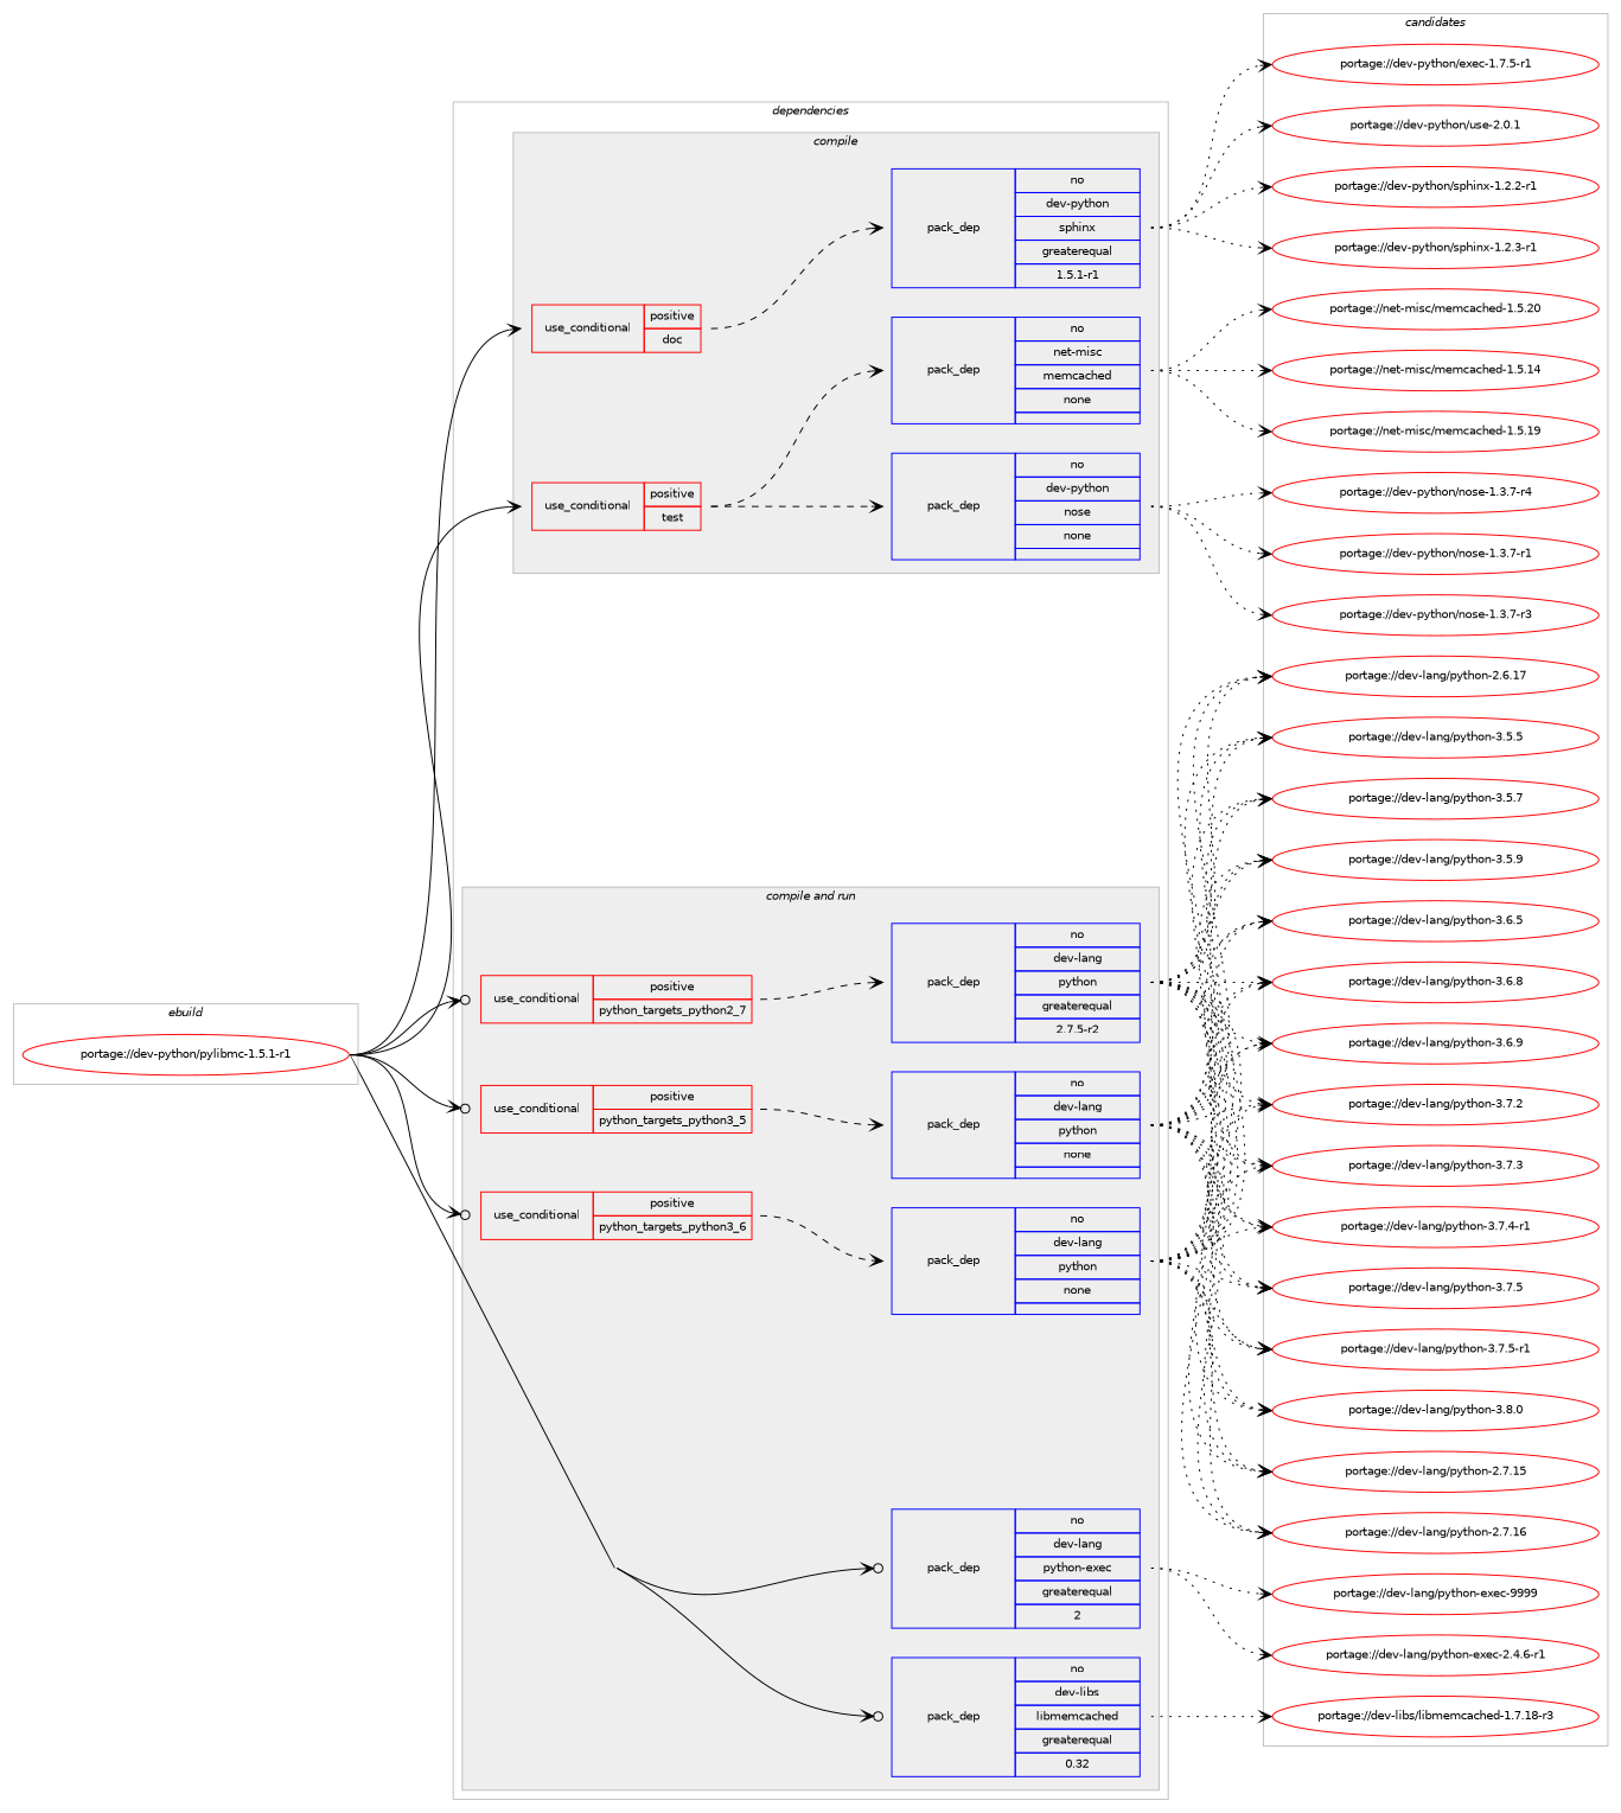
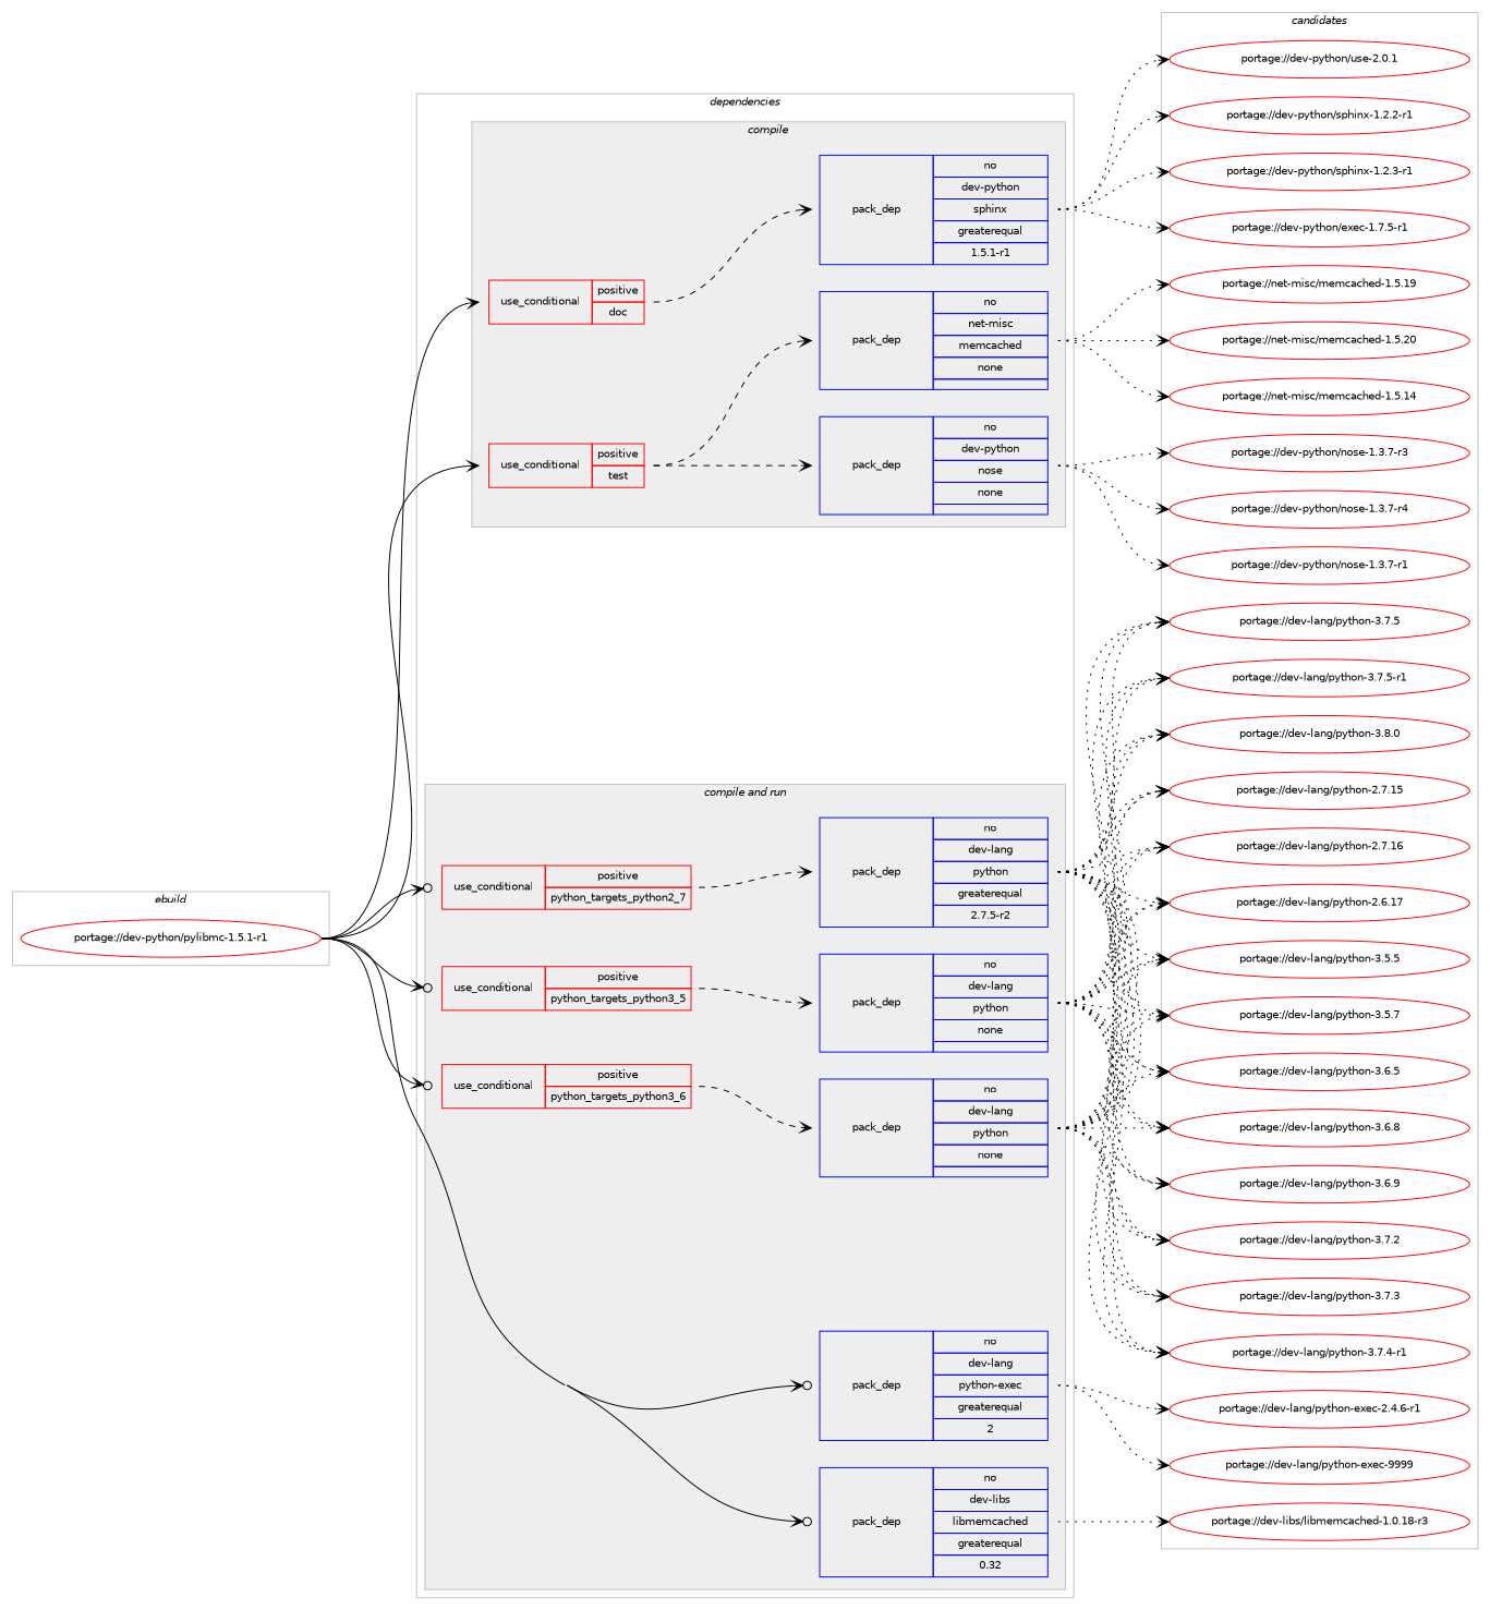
  digraph {
    compound=true
    concentrate=true
    fontname=Helvetica
    fontsize=10
    newrank=true
    rankdir=LR
    ranksep=1.5
    node [color=red fontname=Helvetica fontsize=10]
    edge [arrowhead=vee headport=w style=dotted tailport=e weight=100]
    n1 [label="portage://dev-python/pylibmc-1.5.1-r1" width=4]
    n2 [color=blue label=<<TABLE BORDER="0" CELLBORDER="1" CELLSPACING="0" CELLPADDING="4" WIDTH="220"><TR><TD ROWSPAN="6" CELLPADDING="30">pack_dep</TD></TR><TR><TD WIDTH="110">no</TD></TR><TR><TD>dev-python</TD></TR><TR><TD>sphinx</TD></TR><TR><TD>greaterequal</TD></TR><TR><TD>1.5.1-r1</TD></TR></TABLE>> shape=none]
    n3 [label=<<TABLE BORDER="0" CELLBORDER="1" CELLSPACING="0" CELLPADDING="4"><TR><TD ROWSPAN="3" CELLPADDING="10">use_conditional</TD></TR><TR><TD>positive</TD></TR><TR><TD>doc</TD></TR></TABLE>> shape=none]
    n4 [color=blue label=<<TABLE BORDER="0" CELLBORDER="1" CELLSPACING="0" CELLPADDING="4" WIDTH="220"><TR><TD ROWSPAN="6" CELLPADDING="30">pack_dep</TD></TR><TR><TD WIDTH="110">no</TD></TR><TR><TD>net-misc</TD></TR><TR><TD>memcached</TD></TR><TR><TD>none</TD></TR><TR><TD></TD></TR></TABLE>> shape=none]
    n5 [color=blue label=<<TABLE BORDER="0" CELLBORDER="1" CELLSPACING="0" CELLPADDING="4" WIDTH="220"><TR><TD ROWSPAN="6" CELLPADDING="30">pack_dep</TD></TR><TR><TD WIDTH="110">no</TD></TR><TR><TD>dev-python</TD></TR><TR><TD>nose</TD></TR><TR><TD>none</TD></TR><TR><TD></TD></TR></TABLE>> shape=none]
    n6 [label=<<TABLE BORDER="0" CELLBORDER="1" CELLSPACING="0" CELLPADDING="4"><TR><TD ROWSPAN="3" CELLPADDING="10">use_conditional</TD></TR><TR><TD>positive</TD></TR><TR><TD>test</TD></TR></TABLE>> shape=none]
    n7 [color=blue label=<<TABLE BORDER="0" CELLBORDER="1" CELLSPACING="0" CELLPADDING="4" WIDTH="220"><TR><TD ROWSPAN="6" CELLPADDING="30">pack_dep</TD></TR><TR><TD WIDTH="110">no</TD></TR><TR><TD>dev-lang</TD></TR><TR><TD>python</TD></TR><TR><TD>greaterequal</TD></TR><TR><TD>2.7.5-r2</TD></TR></TABLE>> shape=none]
    n8 [label=<<TABLE BORDER="0" CELLBORDER="1" CELLSPACING="0" CELLPADDING="4"><TR><TD ROWSPAN="3" CELLPADDING="10">use_conditional</TD></TR><TR><TD>positive</TD></TR><TR><TD>python_targets_python2_7</TD></TR></TABLE>> shape=none]
    n9 [color=blue label=<<TABLE BORDER="0" CELLBORDER="1" CELLSPACING="0" CELLPADDING="4" WIDTH="220"><TR><TD ROWSPAN="6" CELLPADDING="30">pack_dep</TD></TR><TR><TD WIDTH="110">no</TD></TR><TR><TD>dev-lang</TD></TR><TR><TD>python</TD></TR><TR><TD>none</TD></TR><TR><TD></TD></TR></TABLE>> shape=none]
    n10 [label=<<TABLE BORDER="0" CELLBORDER="1" CELLSPACING="0" CELLPADDING="4"><TR><TD ROWSPAN="3" CELLPADDING="10">use_conditional</TD></TR><TR><TD>positive</TD></TR><TR><TD>python_targets_python3_5</TD></TR></TABLE>> shape=none]
    n11 [color=blue label=<<TABLE BORDER="0" CELLBORDER="1" CELLSPACING="0" CELLPADDING="4" WIDTH="220"><TR><TD ROWSPAN="6" CELLPADDING="30">pack_dep</TD></TR><TR><TD WIDTH="110">no</TD></TR><TR><TD>dev-lang</TD></TR><TR><TD>python</TD></TR><TR><TD>none</TD></TR><TR><TD></TD></TR></TABLE>> shape=none]
    n12 [label=<<TABLE BORDER="0" CELLBORDER="1" CELLSPACING="0" CELLPADDING="4"><TR><TD ROWSPAN="3" CELLPADDING="10">use_conditional</TD></TR><TR><TD>positive</TD></TR><TR><TD>python_targets_python3_6</TD></TR></TABLE>> shape=none]
    n13 [color=blue label=<<TABLE BORDER="0" CELLBORDER="1" CELLSPACING="0" CELLPADDING="4" WIDTH="220"><TR><TD ROWSPAN="6" CELLPADDING="30">pack_dep</TD></TR><TR><TD WIDTH="110">no</TD></TR><TR><TD>dev-lang</TD></TR><TR><TD>python-exec</TD></TR><TR><TD>greaterequal</TD></TR><TR><TD>2</TD></TR></TABLE>> shape=none]
    n14 [color=blue label=<<TABLE BORDER="0" CELLBORDER="1" CELLSPACING="0" CELLPADDING="4" WIDTH="220"><TR><TD ROWSPAN="6" CELLPADDING="30">pack_dep</TD></TR><TR><TD WIDTH="110">no</TD></TR><TR><TD>dev-libs</TD></TR><TR><TD>libmemcached</TD></TR><TR><TD>greaterequal</TD></TR><TR><TD>0.32</TD></TR></TABLE>> shape=none]
    n15 [label="portage://dev-python/sphinx-1.2.2-r1" width=4]
    n16 [label="portage://dev-python/sphinx-1.2.3-r1" width=4]
    n17 [label="portage://dev-python/exec-1.7.5-r1" width=4]
    n18 [label="portage://dev-python/use-2.0.1" width=4]
    n19 [label="portage://net-misc/memcached-1.5.14" width=4]
    n20 [label="portage://net-misc/memcached-1.5.19" width=4]
    n21 [label="portage://net-misc/memcached-1.5.20" width=4]
    n22 [label="portage://dev-python/nose-1.3.7-r1" width=4]
    n23 [label="portage://dev-python/nose-1.3.7-r3" width=4]
    n24 [label="portage://dev-python/nose-1.3.7-r4" width=4]
    n25 [label="portage://dev-lang/python-2.7.15" width=4]
    n26 [label="portage://dev-lang/python-2.7.16" width=4]
    n27 [label="portage://dev-lang/python-2.6.17" width=4]
    n28 [label="portage://dev-lang/python-3.5.5" width=4]
    n29 [label="portage://dev-lang/python-3.5.7" width=4]
-   n30 [label="portage://dev-lang/python-3.5.9" width=4]
    n31 [label="portage://dev-lang/python-3.6.5" width=4]
    n32 [label="portage://dev-lang/python-3.6.8" width=4]
    n33 [label="portage://dev-lang/python-3.6.9" width=4]
    n34 [label="portage://dev-lang/python-3.7.2" width=4]
    n35 [label="portage://dev-lang/python-3.7.3" width=4]
    n36 [label="portage://dev-lang/python-3.7.4-r1" width=4]
    n37 [label="portage://dev-lang/python-3.7.5" width=4]
    n38 [label="portage://dev-lang/python-3.7.5-r1" width=4]
    n39 [label="portage://dev-lang/python-3.8.0" width=4]
    n40 [label="portage://dev-lang/python-exec-2.4.6-r1" width=4]
    n41 [label="portage://dev-lang/python-exec-9999" width=4]
-   n42 [label="portage://dev-libs/libmemcached-1.7.18-r3" width=4]
+   n42 [label="portage://dev-libs/libmemcached-1.0.18-r3" width=4]
    subgraph cluster_1 {
      color=gray
      label=<<i>ebuild</i>>
      rank=same
      n1
    }
    subgraph cluster_2 {
      color=gray
      label=<<i>dependencies</i>>
      subgraph cluster_3 {
        color=gray
        fillcolor="#eeeeee"
        label=<<i>compile</i>>
        style=filled
        subgraph sub_4 {
          color=gray
          fillcolor="#eeeeee"
          label=<<i>compile</i>>
          style=filled
          n3
          subgraph sub_5 {
            color=gray
            fillcolor="#eeeeee"
            label=<<i>compile</i>>
            style=filled
            n2
          }
        }
        subgraph sub_6 {
          color=gray
          fillcolor="#eeeeee"
          label=<<i>compile</i>>
          style=filled
          n6
          subgraph sub_7 {
            color=gray
            fillcolor="#eeeeee"
            label=<<i>compile</i>>
            style=filled
            n4
          }
          subgraph sub_8 {
            color=gray
            fillcolor="#eeeeee"
            label=<<i>compile</i>>
            style=filled
            n5
          }
        }
      }
      subgraph cluster_9 {
        color=gray
        fillcolor="#eeeeee"
        label=<<i>compile and run</i>>
        style=filled
        subgraph sub_10 {
          color=gray
          fillcolor="#eeeeee"
          label=<<i>compile and run</i>>
          style=filled
          n8
          subgraph sub_11 {
            color=gray
            fillcolor="#eeeeee"
            label=<<i>compile and run</i>>
            style=filled
            n7
          }
        }
        subgraph sub_12 {
          color=gray
          fillcolor="#eeeeee"
          label=<<i>compile and run</i>>
          style=filled
          n10
          subgraph sub_13 {
            color=gray
            fillcolor="#eeeeee"
            label=<<i>compile and run</i>>
            style=filled
            n9
          }
        }
        subgraph sub_14 {
          color=gray
          fillcolor="#eeeeee"
          label=<<i>compile and run</i>>
          style=filled
          n12
          subgraph sub_15 {
            color=gray
            fillcolor="#eeeeee"
            label=<<i>compile and run</i>>
            style=filled
            n11
          }
        }
        subgraph sub_16 {
          color=gray
          fillcolor="#eeeeee"
          label=<<i>compile and run</i>>
          style=filled
          n13
        }
        subgraph sub_17 {
          color=gray
          fillcolor="#eeeeee"
          label=<<i>compile and run</i>>
          style=filled
          n14
        }
      }
      subgraph cluster_18 {
        color=gray
        fillcolor="#eeeeee"
        label=<<i>run</i>>
        style=filled
      }
    }
    subgraph cluster_19 {
      color=gray
      label=<<i>candidates</i>>
      rank=same
      subgraph sub_20 {
        color=black
        label=<<i>candidates</i>>
        nodesep=1
        rank=same
        n15
        n16
        n17
        n18
      }
      subgraph sub_21 {
        color=black
        label=<<i>candidates</i>>
        nodesep=1
        rank=same
        n19
        n20
        n21
      }
      subgraph sub_22 {
        color=black
        label=<<i>candidates</i>>
        nodesep=1
        rank=same
        n22
        n23
        n24
      }
      subgraph sub_23 {
        color=black
        label=<<i>candidates</i>>
        nodesep=1
        rank=same
        n25
        n26
        n27
        n28
        n29
-       n30
        n31
        n32
        n33
        n34
        n35
        n36
        n37
        n38
        n39
      }
      subgraph sub_24 {
        color=black
        label=<<i>candidates</i>>
        nodesep=1
        rank=same
        n25
        n26
        n27
        n28
        n29
-       n30
        n31
        n32
        n33
        n34
        n35
        n36
        n37
        n38
        n39
      }
      subgraph sub_25 {
        color=black
        label=<<i>candidates</i>>
        nodesep=1
        rank=same
        n25
        n26
        n27
        n28
        n29
-       n30
        n31
        n32
        n33
        n34
        n35
        n36
        n37
        n38
        n39
      }
      subgraph sub_26 {
        color=black
        label=<<i>candidates</i>>
        nodesep=1
        rank=same
        n40
        n41
      }
      subgraph sub_27 {
        color=black
        label=<<i>candidates</i>>
        nodesep=1
        rank=same
        n42
      }
    }
    n1 -> n3 [style=solid weight=20]
    n1 -> n6 [style=solid weight=20]
    n1 -> n8 [arrowhead=odotvee style=solid weight=20]
    n1 -> n10 [arrowhead=odotvee style=solid weight=20]
    n1 -> n12 [arrowhead=odotvee style=solid weight=20]
    n1 -> n13 [arrowhead=odotvee style=solid weight=20]
    n1 -> n14 [arrowhead=odotvee style=solid weight=20]
    n2 -> n15
    n2 -> n16
    n2 -> n17
    n2 -> n18
    n3 -> n2 [style=dashed weight=20]
    n4 -> n19
    n4 -> n20
    n4 -> n21
    n5 -> n22
    n5 -> n23
    n5 -> n24
    n6 -> n4 [style=dashed weight=20]
    n6 -> n5 [style=dashed weight=20]
    n7 -> n25
    n7 -> n26
    n7 -> n27
    n7 -> n28
    n7 -> n29
-   n7 -> n30
    n7 -> n31
    n7 -> n32
    n7 -> n33
    n7 -> n34
    n7 -> n35
    n7 -> n36
    n7 -> n37
    n7 -> n38
    n7 -> n39
    n8 -> n7 [style=dashed weight=20]
    n9 -> n25
    n9 -> n26
    n9 -> n27
    n9 -> n28
    n9 -> n29
-   n9 -> n30
    n9 -> n31
    n9 -> n32
    n9 -> n33
    n9 -> n34
    n9 -> n35
    n9 -> n36
    n9 -> n37
    n9 -> n38
    n9 -> n39
    n10 -> n9 [style=dashed weight=20]
    n11 -> n25
    n11 -> n26
    n11 -> n27
    n11 -> n28
    n11 -> n29
-   n11 -> n30
    n11 -> n31
    n11 -> n32
    n11 -> n33
    n11 -> n34
    n11 -> n35
    n11 -> n36
    n11 -> n37
    n11 -> n38
    n11 -> n39
    n12 -> n11 [style=dashed weight=20]
    n13 -> n40
    n13 -> n41
    n14 -> n42
  }
